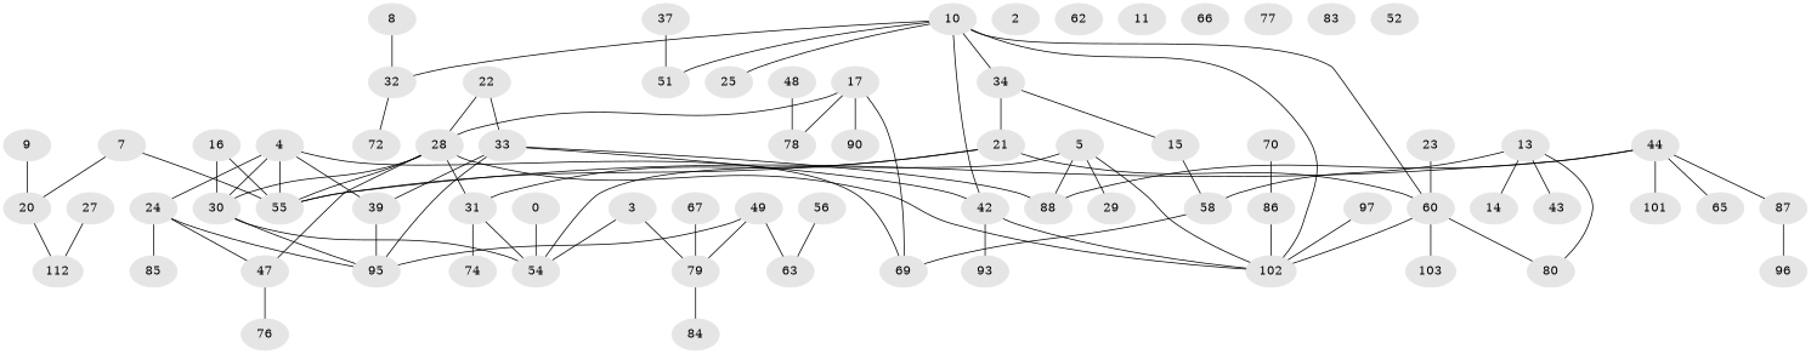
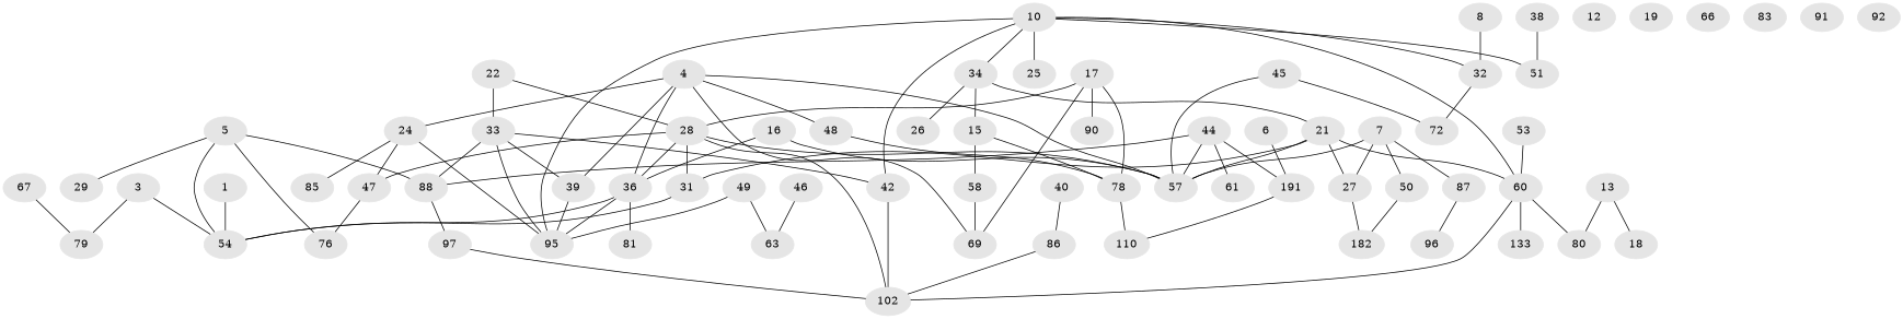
  graph {
    node [color=gray90 style=filled]
    24 [super="+50"]
    47 [super="+70"]
    85
    95 [super="+98"]
    54 [super="+111"]
-   1 [label=0]
-   2
+   1
    3
    79 [super="+100"]
-   84
    4 [super="+35"]
-   30 [super="+62"]
+   30 [super="+62" label=36]
    39
    48
-   57 [super="+108" label=55]
+   57 [super="+108"]
    69 [super="+73"]
+   81
    78 [super="+109"]
    5 [super="+34"]
    29
    76
    88 [super="+104"]
    97
-   101 [super="+106"]
+   6 [super="+65"]
+   101 [super="+106" label=191]
+   110
    7 [super="+99"]
-   20
+   20 [label=50]
    27 [super="+55"]
-   112
+   112 [label=182]
    32 [super="+36"]
    72
    8
-   9
    10 [super="+59"]
    n36 [label=34 super="+23"]
    25
    42 [super="+46"]
    51 [super="+71"]
    60 [super="+68"]
    102
    15
    21 [super="+75"]
-   93
+   26
    80
-   103
-   12 [label=62]
+   103 [label=133]
+   12
    13 [super="+107"]
-   18 [super="+38" label=14]
-   43
+   18 [super="+38"]
    58
    31
    16 [super="+105"]
    17 [super="+41"]
    28 [super="+52"]
    90
-   19 [label=11]
-   74
+   19
    22
    33 [super="+89"]
-   37
-   40 [label=70]
+   37 [label=38]
+   40
    86
    44 [super="+82"]
-   61 [label=65]
+   61
    87 [super="+94"]
    96
+   45
    63 [super="+64"]
    49
-   53 [label=23]
-   56
+   53
+   56 [label=46]
    66
    67
-   77
    83
-   92 [label=52]
+   91
+   92
    24 -- 47
    24 -- 85
    24 -- 95
    47 -- 76
    1 -- 54
    3 -- 54
    3 -- 79
-   79 -- 84
    4 -- 24
    4 -- 30
    4 -- 39
+   4 -- 48
    4 -- 57
    4 -- 69
    30 -- 95
    30 -- 54
+   30 -- 81
    39 -- 95
    48 -- 78
+   78 -- 110
    5 -- 54
    5 -- 29
-   5 -- 102
+   5 -- 76
    5 -- 88
+   88 -- 97
    97 -- 102
+   6 -- 101
+   101 -- 110
    7 -- 57
    7 -- 20
+   7 -- 27
    20 -- 112
    27 -- 112
    32 -- 72
    8 -- 32
-   9 -- 20
    10 -- 32
    10 -- n36
    10 -- 25
    10 -- 42
    10 -- 51
    10 -- 60
-   10 -- 102
+   10 -- 95
    n36 -- 15
    n36 -- 21
+   n36 -- 26
    42 -- 102
-   42 -- 93
    60 -- 102
    60 -- 80
    60 -- 103
+   15 -- 78
    15 -- 58
    21 -- 57
+   21 -- 27
    21 -- 60
    21 -- 31
    13 -- 80
    13 -- 18
-   13 -- 43
-   13 -- 58
    58 -- 69
    31 -- 54
-   31 -- 74
    16 -- 30
    16 -- 57
    17 -- 69
    17 -- 78 [weight=2]
    17 -- 28
    17 -- 90
    28 -- 47
    28 -- 30
    28 -- 57 [weight=2]
    28 -- 102
    28 -- 31
    22 -- 28
    22 -- 33
    33 -- 95
    33 -- 39
    33 -- 88
    33 -- 42
    37 -- 51
    40 -- 86
    86 -- 102
    44 -- 57
    44 -- 88
    44 -- 101
    44 -- 61
-   44 -- 87
+   7 -- 87
    87 -- 96
+   45 -- 57
+   45 -- 72
    49 -- 95
-   49 -- 79
    49 -- 63
    53 -- 60
    56 -- 63
    67 -- 79
  }
